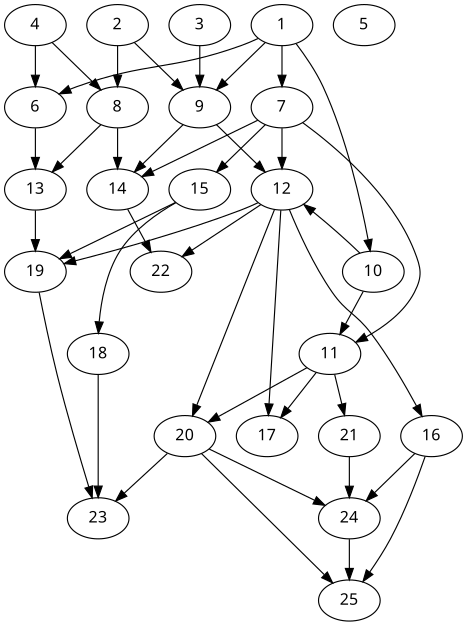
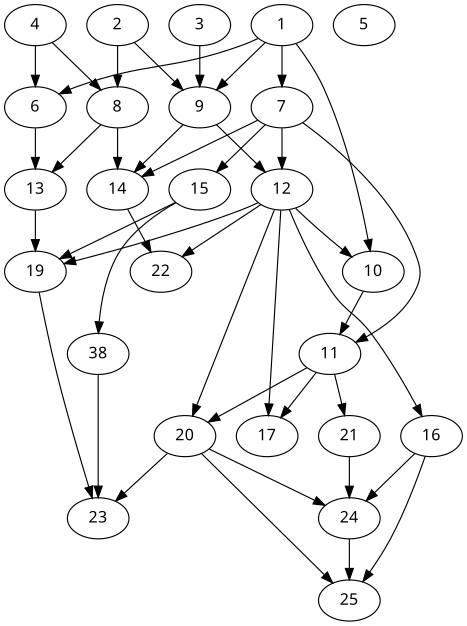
  digraph {
    fontname="Noto Sans"
    node [alpha=0.19 fontname="Noto Sans"]
    edge [fontname="Noto Sans"]
    1 [alpha=0.16 expect_size=163795586772910473216]
    6 [alpha=0.01 expect_size=90478828507440176]
    7 [alpha=0.10 expect_size=8985187832494064]
    9 [alpha=0.17 expect_size=213521076748411731968]
    10 [expect_size=96677016068975230976]
    13 [alpha=0.07 expect_size=7404475039268908]
    11 [alpha=0.20 expect_size=2488281453367307]
    12 [expect_size=2637646790656000000]
    14 [alpha=0.14 expect_size=553616193226020544]
    15 [alpha=0.15 expect_size=229272688377821824]
    19 [alpha=0.00 expect_size=554880457358848064]
    17 [alpha=0.15 expect_size=593514714521141248]
    21 [alpha=0.05 expect_size=1518554270702812]
    20 [alpha=0.08 expect_size=82026982863097823232]
    16 [alpha=0.09 expect_size=54714127246983954432]
    22 [alpha=0.16 expect_size=11275218732709838848]
-   18 [alpha=0.17 expect_size=252039291457006206976]
+   18 [alpha=0.17 expect_size=252039291457006206976 label=38]
    2 [alpha=0.13 expect_size=567049092470157888]
    8 [alpha=0.01 expect_size=39636438428898624]
    3 [alpha=0.05 expect_size=9284434055053443072]
    4 [expect_size=1323841286687424512]
    5 [alpha=0.09 expect_size=72749525950430400]
    23 [alpha=0.13 expect_size=4675048923029200]
    24 [alpha=0.06 expect_size=24802313052948140]
    25 [expect_size=2198295372108780]
    1 -> 6
    1 -> 7
    1 -> 9
    1 -> 10
    6 -> 13
    7 -> 11
    7 -> 12
    7 -> 14
    7 -> 15
    9 -> 12
    9 -> 14
    10 -> 11
-   10 -> 12
+   12 -> 10
    13 -> 19
    11 -> 17
    11 -> 21
    11 -> 20
    12 -> 19
    12 -> 17
    12 -> 20
    12 -> 16
    12 -> 22
    14 -> 22
    15 -> 19
    15 -> 18
    19 -> 23
    21 -> 24
    20 -> 23
    20 -> 24
    20 -> 25
    16 -> 24
    16 -> 25
    18 -> 23
    2 -> 9
    2 -> 8
    8 -> 13
    8 -> 14
    3 -> 9
    4 -> 6
    4 -> 8
    24 -> 25
  }
